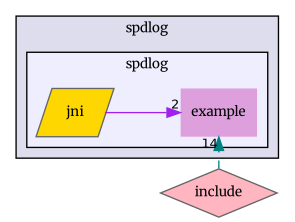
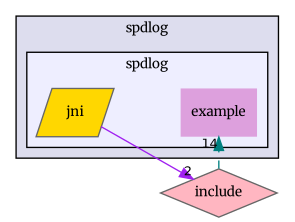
  digraph {
    compound=true
    fontname=Merriweather
    rankdir=LR
    node [color=gray40 fontname=Merriweather fontsize=10 style=filled]
    edge [fontname=Merriweather labeldistance=1.5 labelfontname=Helvetica labelfontsize=10]
    n1 [fillcolor=plum label=example shape=plaintext]
    n2 [fillcolor=gold label=jni shape=parallelogram]
    n3 [fillcolor=lightpink label=include shape=diamond]
    subgraph cluster_1 {
      bgcolor="#ddddee"
      fontsize=10
      label=spdlog
      pencolor=black
      subgraph cluster_2 {
        bgcolor="#eeeeff"
        fontsize=10
        label=spdlog
        pencolor=black
        n1
        n2
      }
    }
-   n2 -> n1 [color=purple headlabel=2 style=solid]
+   n2 -> n3 [color=purple headlabel=2 style=solid]
    n3 -> n1 [color=teal headlabel=14 style=dashed]
  }
